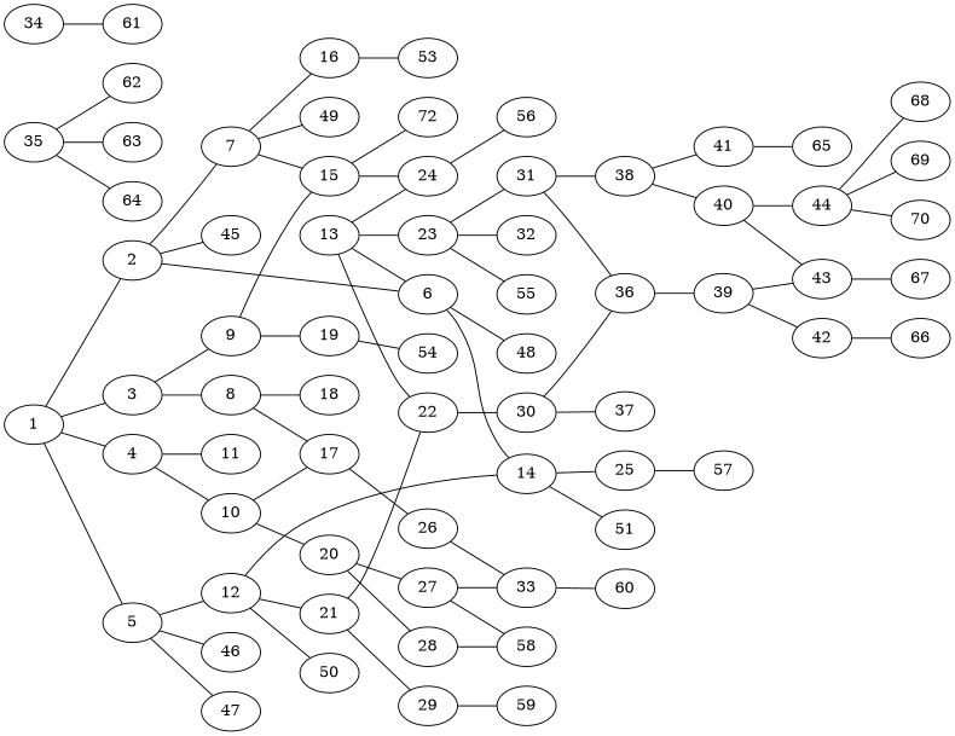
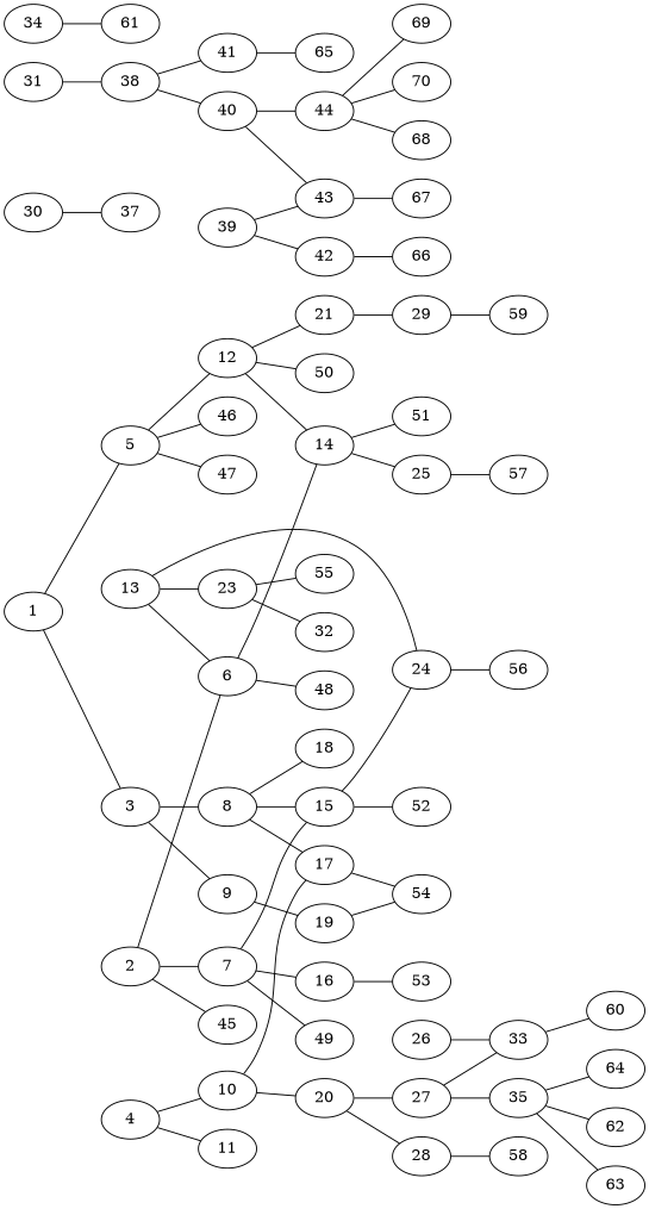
  graph {
    rankdir=LR
    node [chem=C]
    edge [valence=1]
    1
    2
    3
    4
    5
    6
    7
    45 [chem=H]
    8
    9
    10
    11 [chem=O]
    12
    46 [chem=H]
    47 [chem=H]
    14
    48 [chem=H]
    15
    16 [chem=O]
    49 [chem=H]
    17
    18 [chem=O]
    19 [chem=O]
    20
    21
    50 [chem=H]
    25 [chem=O]
    51 [chem=H]
    24
-   52 [chem=H label=72]
+   52 [chem=H]
    53 [chem=H]
    26
    54 [chem=H]
    27
    28 [chem=O]
-   22
    29 [chem=O]
    57 [chem=H]
    56 [chem=H]
    33
    35
    58 [chem=H]
    30
    59 [chem=H]
    13
    23
    31
    32 [chem=O]
    55 [chem=H]
-   36
    37 [chem=O]
    38
    60 [chem=H]
    34 [chem=O]
    61 [chem=H]
    62 [chem=H]
    63 [chem=H]
    64 [chem=H]
    39
    40
    41 [chem=O]
    42
    43 [chem=O]
    44
    65 [chem=H]
    66 [chem=H]
    67 [chem=H]
    68 [chem=H]
    69 [chem=H]
    70 [chem=H]
-   1 -- 2
    1 -- 3
-   1 -- 4
    1 -- 5
    2 -- 6
    2 -- 7
    2 -- 45
    3 -- 8
    3 -- 9 [valence=2]
    4 -- 10
    4 -- 11 [valence=2]
    5 -- 12
    5 -- 46
    5 -- 47
    6 -- 14
    6 -- 48
    7 -- 15
    7 -- 16
    7 -- 49
    8 -- 17
    8 -- 18 [valence=2]
-   9 -- 15
+   8 -- 15
    9 -- 19
    10 -- 17
    10 -- 20 [valence=2]
    12 -- 14
    12 -- 21
    12 -- 50
    14 -- 25
    14 -- 51
    15 -- 24
    15 -- 52
    16 -- 53
-   17 -- 26 [valence=2]
+   17 -- 54 [valence=2]
    19 -- 54
    20 -- 27
    20 -- 28
-   21 -- 22 [valence=2]
    21 -- 29
    25 -- 57
    24 -- 56
    26 -- 33
    27 -- 33 [valence=2]
-   27 -- 58
+   27 -- 35
    28 -- 58
-   22 -- 30
    29 -- 59
    33 -- 60
    35 -- 62
    35 -- 63
    35 -- 64
-   30 -- 36
    30 -- 37 [valence=2]
    13 -- 6
    13 -- 24
-   13 -- 22
    13 -- 23
-   23 -- 31
    23 -- 32 [valence=2]
    23 -- 55
-   31 -- 36 [valence=2]
    31 -- 38
-   36 -- 39
    38 -- 40 [valence=2]
    38 -- 41
    34 -- 61
    39 -- 42 [valence=2]
    39 -- 43
    40 -- 43
    40 -- 44
    41 -- 65
    42 -- 66
    43 -- 67
    44 -- 68
    44 -- 69
    44 -- 70
  }
